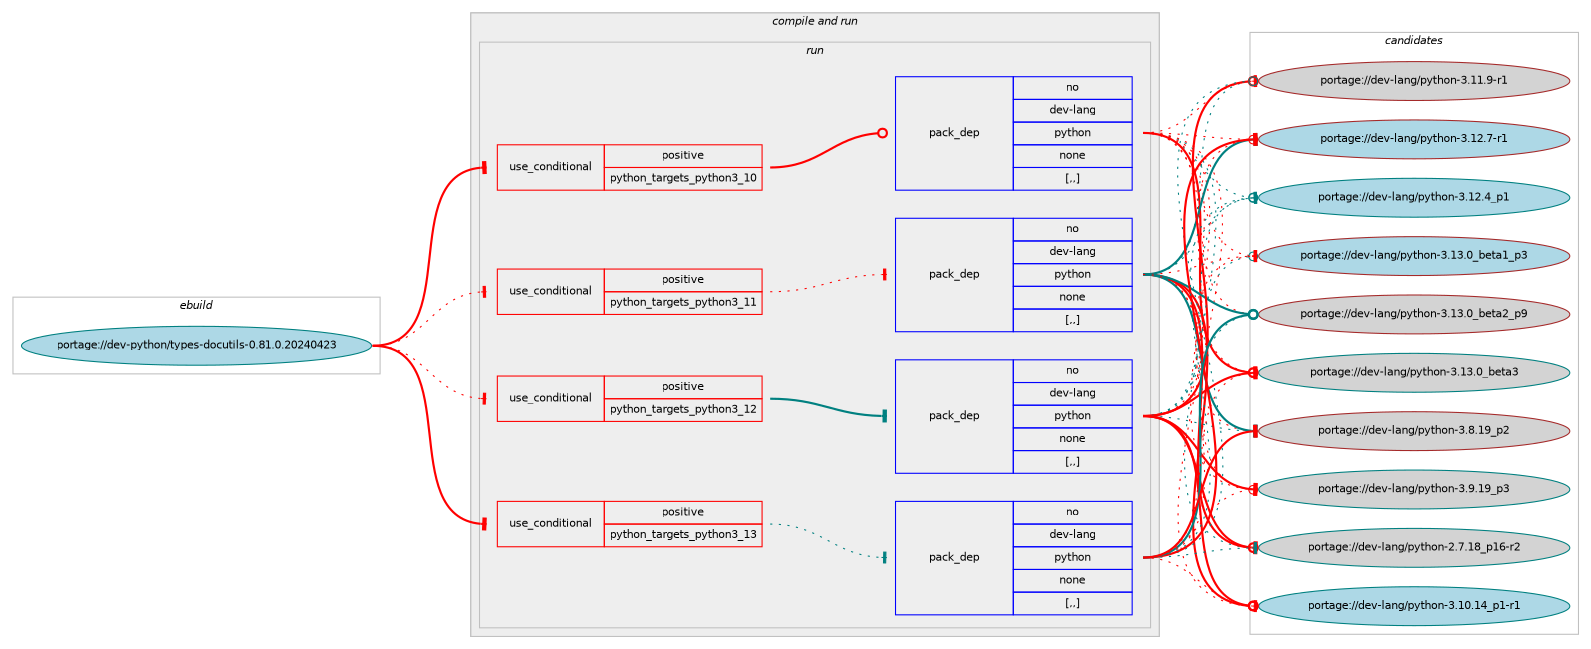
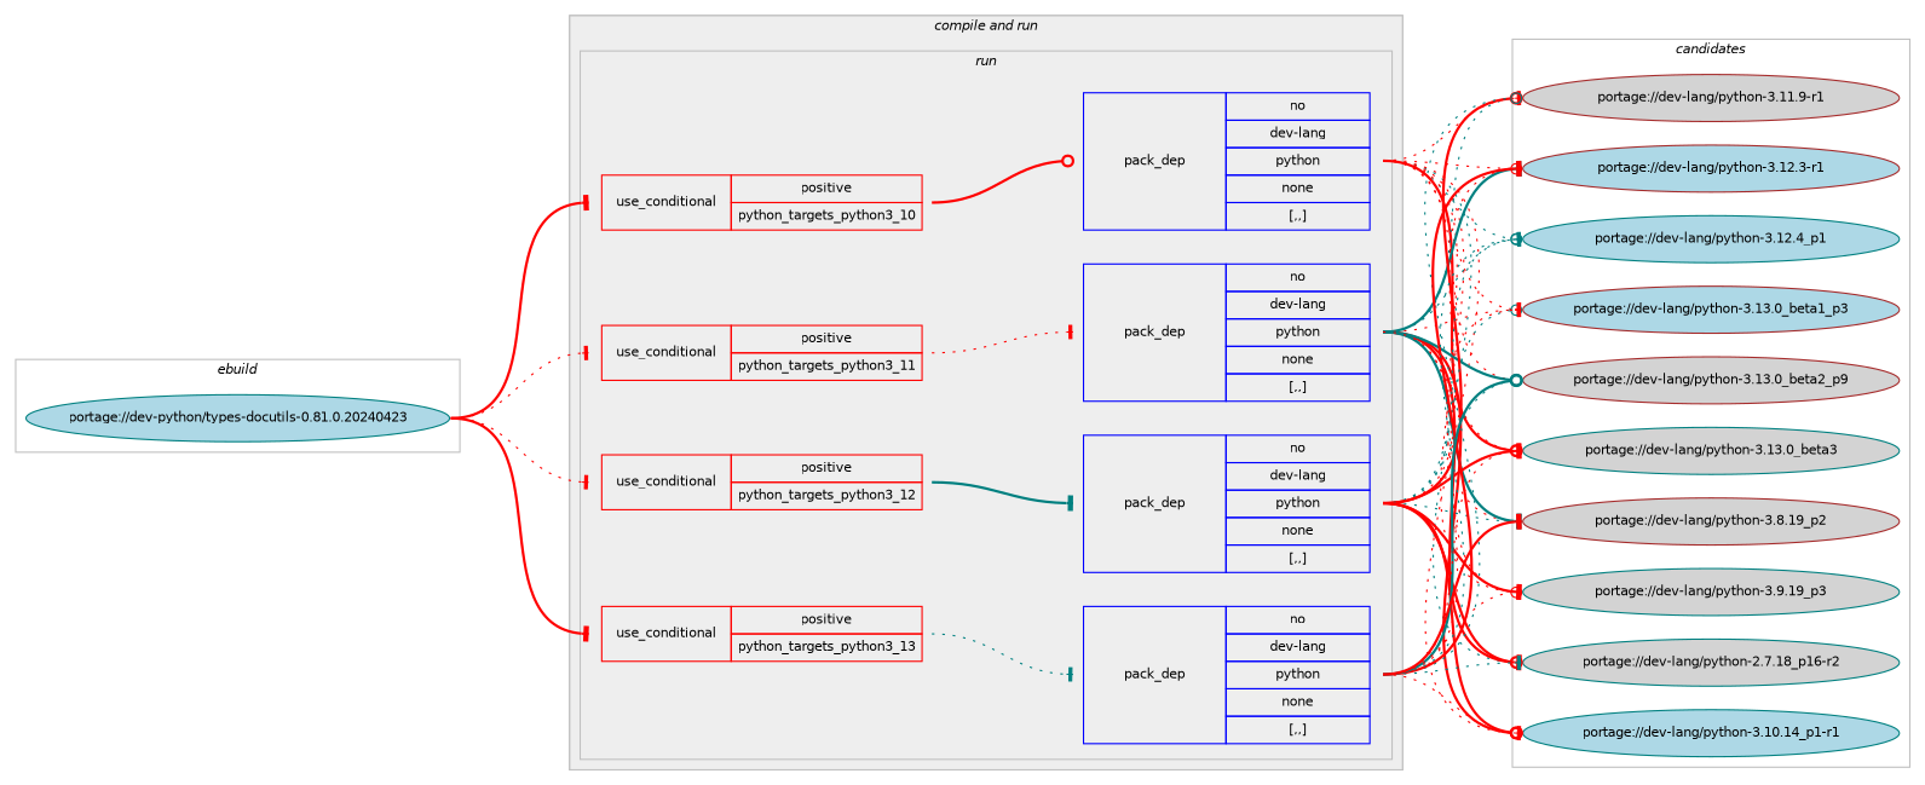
  digraph {
    compound=true
    concentrate=true
    fontname=Helvetica
    fontsize=10
    newrank=true
    rankdir=LR
    ranksep=1.5
    node [color=teal fontname=Helvetica fontsize=10 style=filled]
    edge [arrowhead=tee color=red headport=w style=dotted tailport=e weight=100]
    n1 [fillcolor=lightblue label="portage://dev-python/types-docutils-0.81.0.20240423" width=4]
    n2 [color=blue label=<<TABLE BORDER="0" CELLBORDER="1" CELLSPACING="0" CELLPADDING="4" WIDTH="220"><TR><TD ROWSPAN="6" CELLPADDING="30">pack_dep</TD></TR><TR><TD WIDTH="110">no</TD></TR><TR><TD>dev-lang</TD></TR><TR><TD>python</TD></TR><TR><TD>none</TD></TR><TR><TD>[,,]</TD></TR></TABLE>> shape=none style=""]
    n3 [color=red label=<<TABLE BORDER="0" CELLBORDER="1" CELLSPACING="0" CELLPADDING="4"><TR><TD ROWSPAN="3" CELLPADDING="10">use_conditional</TD></TR><TR><TD>positive</TD></TR><TR><TD>python_targets_python3_10</TD></TR></TABLE>> shape=none style=""]
    n4 [color=blue label=<<TABLE BORDER="0" CELLBORDER="1" CELLSPACING="0" CELLPADDING="4" WIDTH="220"><TR><TD ROWSPAN="6" CELLPADDING="30">pack_dep</TD></TR><TR><TD WIDTH="110">no</TD></TR><TR><TD>dev-lang</TD></TR><TR><TD>python</TD></TR><TR><TD>none</TD></TR><TR><TD>[,,]</TD></TR></TABLE>> shape=none style=""]
    n5 [color=red label=<<TABLE BORDER="0" CELLBORDER="1" CELLSPACING="0" CELLPADDING="4"><TR><TD ROWSPAN="3" CELLPADDING="10">use_conditional</TD></TR><TR><TD>positive</TD></TR><TR><TD>python_targets_python3_11</TD></TR></TABLE>> shape=none style=""]
    n6 [color=blue label=<<TABLE BORDER="0" CELLBORDER="1" CELLSPACING="0" CELLPADDING="4" WIDTH="220"><TR><TD ROWSPAN="6" CELLPADDING="30">pack_dep</TD></TR><TR><TD WIDTH="110">no</TD></TR><TR><TD>dev-lang</TD></TR><TR><TD>python</TD></TR><TR><TD>none</TD></TR><TR><TD>[,,]</TD></TR></TABLE>> shape=none style=""]
    n7 [color=red label=<<TABLE BORDER="0" CELLBORDER="1" CELLSPACING="0" CELLPADDING="4"><TR><TD ROWSPAN="3" CELLPADDING="10">use_conditional</TD></TR><TR><TD>positive</TD></TR><TR><TD>python_targets_python3_12</TD></TR></TABLE>> shape=none style=""]
    n8 [color=blue label=<<TABLE BORDER="0" CELLBORDER="1" CELLSPACING="0" CELLPADDING="4" WIDTH="220"><TR><TD ROWSPAN="6" CELLPADDING="30">pack_dep</TD></TR><TR><TD WIDTH="110">no</TD></TR><TR><TD>dev-lang</TD></TR><TR><TD>python</TD></TR><TR><TD>none</TD></TR><TR><TD>[,,]</TD></TR></TABLE>> shape=none style=""]
    n9 [color=red label=<<TABLE BORDER="0" CELLBORDER="1" CELLSPACING="0" CELLPADDING="4"><TR><TD ROWSPAN="3" CELLPADDING="10">use_conditional</TD></TR><TR><TD>positive</TD></TR><TR><TD>python_targets_python3_13</TD></TR></TABLE>> shape=none style=""]
    n10 [fillcolor=lightgrey label="portage://dev-lang/python-2.7.18_p16-r2" width=4]
    n11 [fillcolor=lightblue label="portage://dev-lang/python-3.10.14_p1-r1" width=4]
    n12 [color=brown fillcolor=lightgrey label="portage://dev-lang/python-3.11.9-r1" width=4]
-   n13 [color=brown fillcolor=lightblue label="portage://dev-lang/python-3.12.7-r1" width=4]
+   n13 [color=brown fillcolor=lightblue label="portage://dev-lang/python-3.12.3-r1" width=4]
    n14 [fillcolor=lightblue label="portage://dev-lang/python-3.12.4_p1" width=4]
    n15 [color=brown fillcolor=lightblue label="portage://dev-lang/python-3.13.0_beta1_p3" width=4]
    n16 [color=brown fillcolor=lightgrey label="portage://dev-lang/python-3.13.0_beta2_p9" width=4]
    n17 [fillcolor=lightgrey label="portage://dev-lang/python-3.13.0_beta3" width=4]
    n18 [color=brown fillcolor=lightgrey label="portage://dev-lang/python-3.8.19_p2" width=4]
    n19 [fillcolor=lightgrey label="portage://dev-lang/python-3.9.19_p3" width=4]
    subgraph cluster_1 {
      color=gray
      label=<<i>ebuild</i>>
      n1
    }
    subgraph cluster_2 {
      color=gray
      label=<<i>dependencies</i>>
      subgraph cluster_3 {
        color=gray
        fillcolor="#eeeeee"
        label=<<i>compile</i>>
        style=filled
      }
      subgraph cluster_4 {
        color=gray
        fillcolor="#eeeeee"
        label=<<i>compile and run</i>>
        style=filled
      }
      subgraph cluster_5 {
        color=gray
        fillcolor="#eeeeee"
        label=<<i>run</i>>
        style=filled
        subgraph sub_6 {
          color=gray
          fillcolor="#eeeeee"
          label=<<i>run</i>>
          style=filled
          n5
          subgraph sub_7 {
            color=gray
            fillcolor="#eeeeee"
            label=<<i>run</i>>
            style=filled
            n4
          }
        }
        subgraph sub_8 {
          color=gray
          fillcolor="#eeeeee"
          label=<<i>run</i>>
          style=filled
          n3
          subgraph sub_9 {
            color=gray
            fillcolor="#eeeeee"
            label=<<i>run</i>>
            style=filled
            n2
          }
        }
        subgraph sub_10 {
          color=gray
          fillcolor="#eeeeee"
          label=<<i>run</i>>
          style=filled
          n7
          subgraph sub_11 {
            color=gray
            fillcolor="#eeeeee"
            label=<<i>run</i>>
            style=filled
            n6
          }
        }
        subgraph sub_12 {
          color=gray
          fillcolor="#eeeeee"
          label=<<i>run</i>>
          style=filled
          n9
          subgraph sub_13 {
            color=gray
            fillcolor="#eeeeee"
            label=<<i>run</i>>
            style=filled
            n8
          }
        }
      }
    }
    subgraph cluster_14 {
      color=gray
      label=<<i>candidates</i>>
      rank=same
      subgraph sub_15 {
        color=black
        label=<<i>candidates</i>>
        nodesep=1
        rank=same
        n10
        n11
        n12
        n13
        n14
        n15
        n16
        n17
        n18
        n19
      }
      subgraph sub_16 {
        color=black
        label=<<i>candidates</i>>
        nodesep=1
        rank=same
        n10
        n11
        n12
        n13
        n14
        n15
        n16
        n17
        n18
        n19
      }
      subgraph sub_17 {
        color=black
        label=<<i>candidates</i>>
        nodesep=1
        rank=same
        n10
        n11
        n12
        n13
        n14
        n15
        n16
        n17
        n18
        n19
      }
      subgraph sub_18 {
        color=black
        label=<<i>candidates</i>>
        nodesep=1
        rank=same
        n10
        n11
        n12
        n13
        n14
        n15
        n16
        n17
        n18
        n19
      }
    }
    n1 -> n3 [style=bold weight=20]
    n1 -> n5 [weight=20]
    n1 -> n7 [weight=20]
    n1 -> n9 [style=bold weight=20]
    n2 -> n10 [arrowhead=odot color=teal]
    n2 -> n11 [arrowhead=odot]
    n2 -> n12
    n2 -> n13
    n2 -> n14 [arrowhead=odot color=teal]
    n2 -> n15
    n2 -> n16 [arrowhead=odot]
    n2 -> n17 [arrowhead=odot style=bold]
    n2 -> n18
    n2 -> n19
    n3 -> n2 [arrowhead=odot style=bold weight=20]
    n4 -> n10 [arrowhead=odot style=bold]
    n4 -> n11 [arrowhead=odot style=bold]
    n4 -> n12 [arrowhead=odot color=teal]
    n4 -> n13 [color=teal style=bold]
    n4 -> n14 [color=teal]
    n4 -> n15
    n4 -> n16 [arrowhead=odot color=teal style=bold]
    n4 -> n17
    n4 -> n18 [color=teal style=bold]
    n4 -> n19
    n5 -> n4 [weight=20]
    n6 -> n10 [style=bold]
    n6 -> n11 [arrowhead=odot style=bold]
    n6 -> n12 [arrowhead=odot style=bold]
    n6 -> n13 [arrowhead=odot]
    n6 -> n14 [arrowhead=odot color=teal]
    n6 -> n15 [arrowhead=odot color=teal]
    n6 -> n16 [arrowhead=odot color=teal]
    n6 -> n17 [style=bold]
    n6 -> n18 [color=teal]
    n6 -> n19 [style=bold]
    n7 -> n6 [color=teal style=bold weight=20]
    n8 -> n10 [color=teal]
    n8 -> n11
    n8 -> n12 [arrowhead=odot color=teal]
    n8 -> n13 [style=bold]
    n8 -> n14 [color=teal]
    n8 -> n15
    n8 -> n16 [arrowhead=odot color=teal style=bold]
    n8 -> n17 [arrowhead=odot]
    n8 -> n18 [style=bold]
    n8 -> n19 [arrowhead=odot]
    n9 -> n8 [color=teal weight=20]
  }
